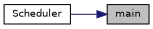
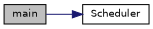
  digraph {
    rankdir=LR
    node [color=black fontname=Helvetica fontsize=10 shape=record style=filled]
    n1 [fillcolor=grey75 fontcolor=black height=0.2 label=main width=0.4]
    n2 [fillcolor=white height=0.2 label=Scheduler width=0.4]
-   n2 -> n1 [color=midnightblue fontname=Helvetica fontsize=10 labelfontname=Helvetica labelfontsize=10 style=solid]
+   n1 -> n2 [color=midnightblue fontname=Helvetica fontsize=10 labelfontname=Helvetica labelfontsize=10 style=solid]
  }
